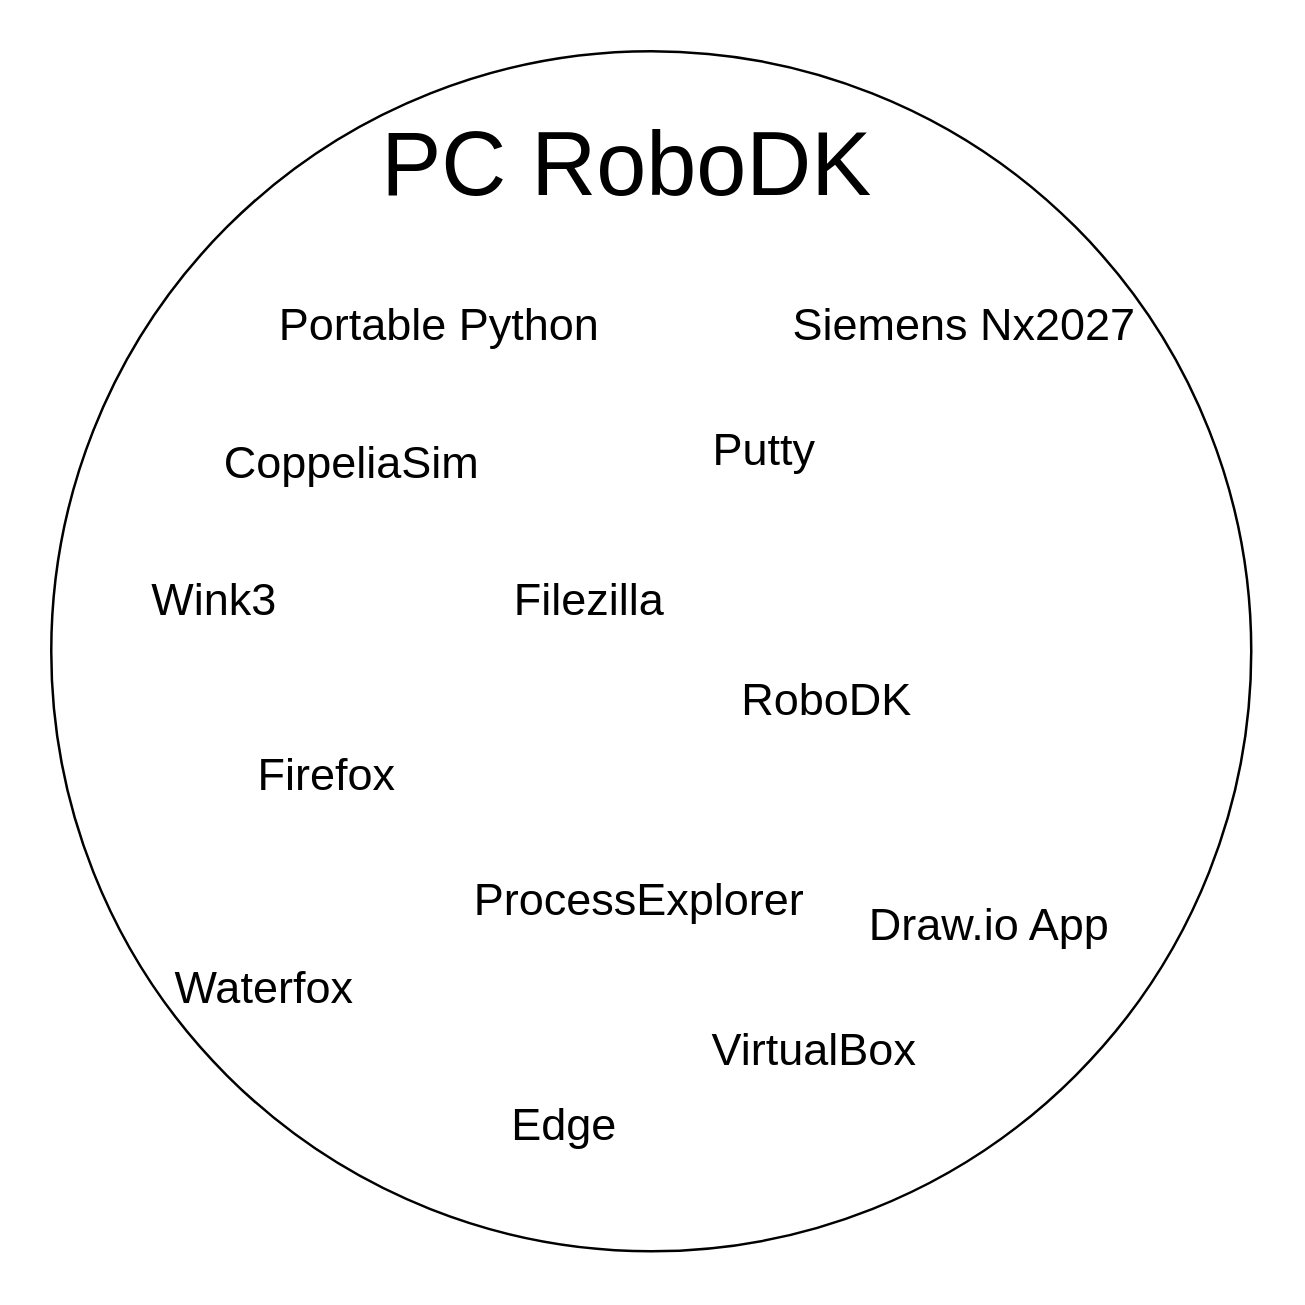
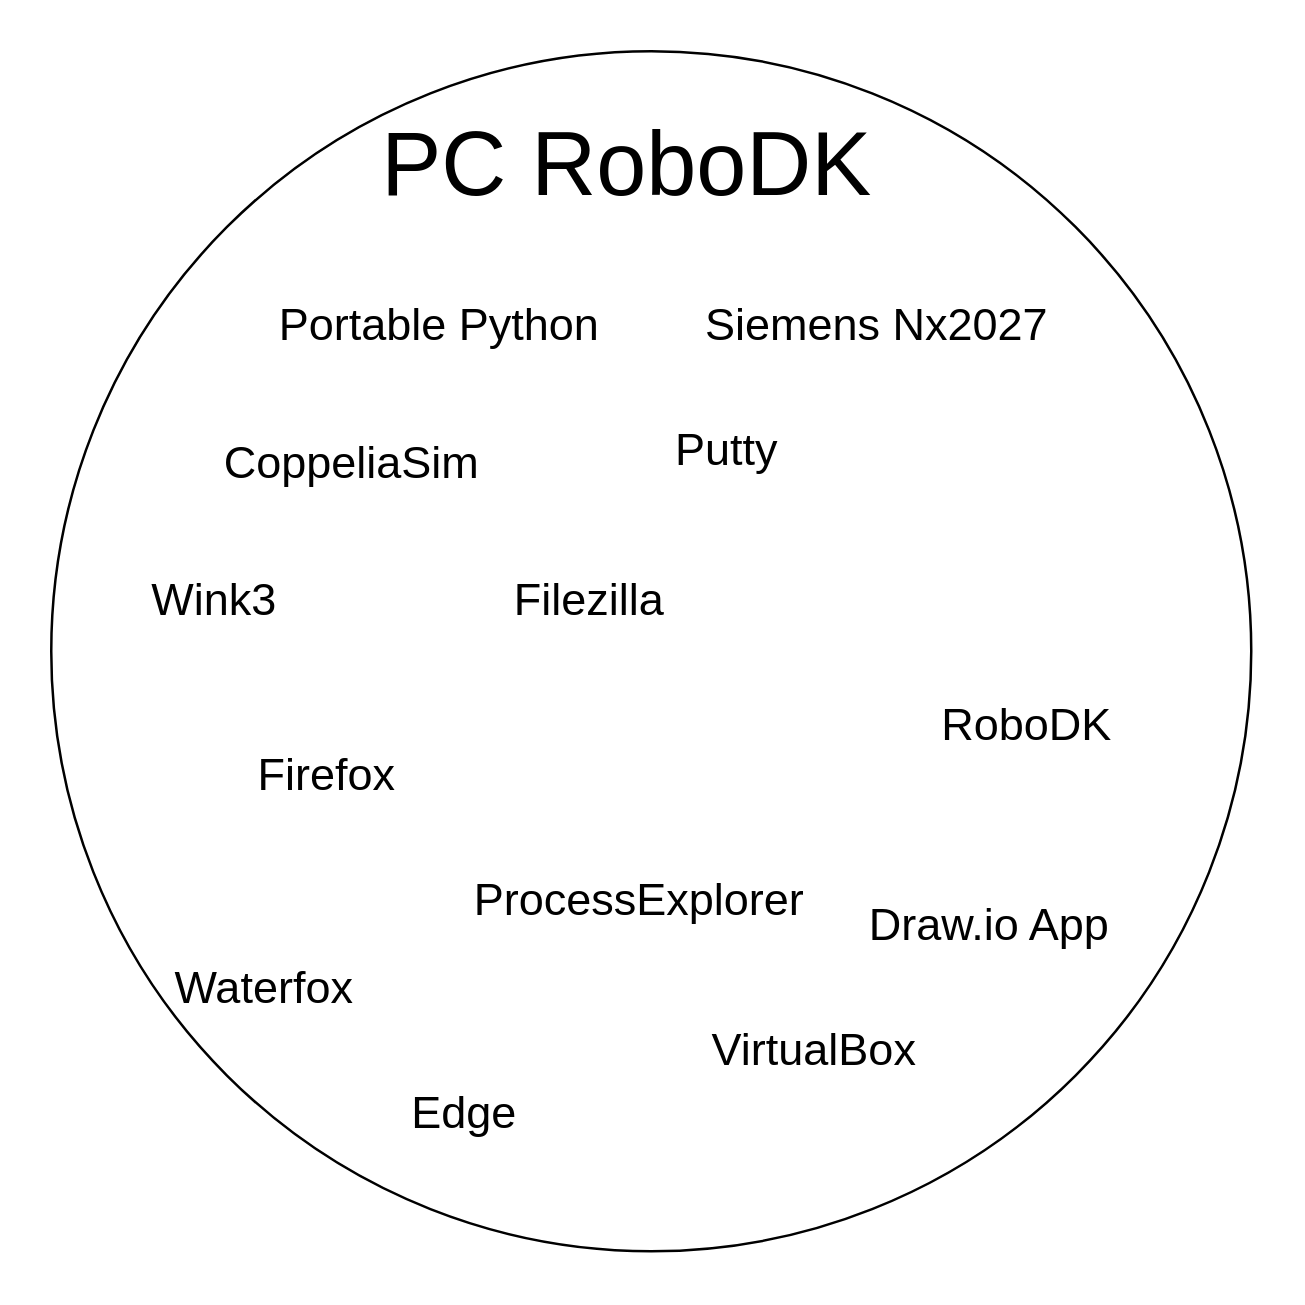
  <mxCell id="0" />
  <mxCell id="1" parent="0" />
  <mxCell id="2" value="" style="ellipse;whiteSpace=wrap;html=1;aspect=fixed;" vertex="1" parent="1"><mxGeometry x="20" y="20" width="480" height="480" as="geometry" /></mxCell>
  <mxCell id="3" value="&lt;div&gt;&lt;font style=&quot;font-size: 36px;&quot;&gt;PC RoboDK&lt;/font&gt;&lt;/div&gt;" style="text;html=1;resizable=0;autosize=1;align=center;verticalAlign=middle;points=[];fillColor=none;strokeColor=none;rounded=0;" vertex="1" parent="1"><mxGeometry x="160" y="35" width="180" height="60" as="geometry" /></mxCell>
  <mxCell id="4" value="&lt;font style=&quot;font-size: 18px;&quot;&gt;Portable Python &lt;/font&gt;" style="text;html=1;resizable=0;autosize=1;align=center;verticalAlign=middle;points=[];fillColor=none;strokeColor=none;rounded=0;" vertex="1" parent="1"><mxGeometry x="100" y="110" width="150" height="40" as="geometry" /></mxCell>
- <mxCell id="5" value="&lt;font style=&quot;font-size: 18px;&quot;&gt;Siemens Nx2027&lt;/font&gt;" style="text;html=1;resizable=0;autosize=1;align=center;verticalAlign=middle;points=[];fillColor=none;strokeColor=none;rounded=0;" vertex="1" parent="1"><mxGeometry x="305" y="110" width="160" height="40" as="geometry" /></mxCell>
+ <mxCell id="5" value="&lt;font style=&quot;font-size: 18px;&quot;&gt;Siemens Nx2027&lt;/font&gt;" style="text;html=1;resizable=0;autosize=1;align=center;verticalAlign=middle;points=[];fillColor=none;strokeColor=none;rounded=0;" vertex="1" parent="1"><mxGeometry x="270" y="110" width="160" height="40" as="geometry" /></mxCell>
  <mxCell id="6" value="&lt;font style=&quot;font-size: 18px;&quot;&gt;CoppeliaSim&lt;/font&gt;" style="text;html=1;resizable=0;autosize=1;align=center;verticalAlign=middle;points=[];fillColor=none;strokeColor=none;rounded=0;" vertex="1" parent="1"><mxGeometry x="75" y="165" width="130" height="40" as="geometry" /></mxCell>
- <mxCell id="7" value="&lt;div&gt;&lt;font style=&quot;font-size: 18px;&quot;&gt;Putty&lt;/font&gt;&lt;/div&gt;" style="text;html=1;resizable=0;autosize=1;align=center;verticalAlign=middle;points=[];fillColor=none;strokeColor=none;rounded=0;" vertex="1" parent="1"><mxGeometry x="275" y="160" width="60" height="40" as="geometry" /></mxCell>
+ <mxCell id="7" value="&lt;div&gt;&lt;font style=&quot;font-size: 18px;&quot;&gt;Putty&lt;/font&gt;&lt;/div&gt;" style="text;html=1;resizable=0;autosize=1;align=center;verticalAlign=middle;points=[];fillColor=none;strokeColor=none;rounded=0;" vertex="1" parent="1"><mxGeometry x="260" y="160" width="60" height="40" as="geometry" /></mxCell>
  <mxCell id="8" value="&lt;font style=&quot;font-size: 18px;&quot;&gt;Wink3&lt;/font&gt;" style="text;html=1;resizable=0;autosize=1;align=center;verticalAlign=middle;points=[];fillColor=none;strokeColor=none;rounded=0;" vertex="1" parent="1"><mxGeometry x="50" y="220" width="70" height="40" as="geometry" /></mxCell>
  <mxCell id="9" value="&lt;div&gt;&lt;font style=&quot;font-size: 18px;&quot;&gt;Filezilla&lt;/font&gt;&lt;/div&gt;" style="text;html=1;resizable=0;autosize=1;align=center;verticalAlign=middle;points=[];fillColor=none;strokeColor=none;rounded=0;" vertex="1" parent="1"><mxGeometry x="195" y="220" width="80" height="40" as="geometry" /></mxCell>
- <mxCell id="10" value="&lt;font style=&quot;font-size: 18px;&quot;&gt;RoboDK&lt;/font&gt;" style="text;html=1;resizable=0;autosize=1;align=center;verticalAlign=middle;points=[];fillColor=none;strokeColor=none;rounded=0;" vertex="1" parent="1"><mxGeometry x="285" y="260" width="90" height="40" as="geometry" /></mxCell>
+ <mxCell id="10" value="&lt;font style=&quot;font-size: 18px;&quot;&gt;RoboDK&lt;/font&gt;" style="text;html=1;resizable=0;autosize=1;align=center;verticalAlign=middle;points=[];fillColor=none;strokeColor=none;rounded=0;" vertex="1" parent="1"><mxGeometry x="365" y="270" width="90" height="40" as="geometry" /></mxCell>
  <mxCell id="11" value="&lt;font style=&quot;font-size: 18px;&quot;&gt;ProcessExplorer&lt;/font&gt;" style="text;html=1;resizable=0;autosize=1;align=center;verticalAlign=middle;points=[];fillColor=none;strokeColor=none;rounded=0;" vertex="1" parent="1"><mxGeometry x="175" y="340" width="160" height="40" as="geometry" /></mxCell>
  <mxCell id="12" value="&lt;div&gt;&lt;font style=&quot;font-size: 18px;&quot;&gt;Firefox&lt;/font&gt;&lt;/div&gt;" style="text;html=1;resizable=0;autosize=1;align=center;verticalAlign=middle;points=[];fillColor=none;strokeColor=none;rounded=0;" vertex="1" parent="1"><mxGeometry x="90" y="290" width="80" height="40" as="geometry" /></mxCell>
- <mxCell id="13" value="&lt;font style=&quot;font-size: 18px;&quot;&gt;Edge&lt;/font&gt;" style="text;html=1;resizable=0;autosize=1;align=center;verticalAlign=middle;points=[];fillColor=none;strokeColor=none;rounded=0;" vertex="1" parent="1"><mxGeometry x="190" y="430" width="70" height="40" as="geometry" /></mxCell>
+ <mxCell id="13" value="&lt;font style=&quot;font-size: 18px;&quot;&gt;Edge&lt;/font&gt;" style="text;html=1;resizable=0;autosize=1;align=center;verticalAlign=middle;points=[];fillColor=none;strokeColor=none;rounded=0;" vertex="1" parent="1"><mxGeometry x="150" y="425" width="70" height="40" as="geometry" /></mxCell>
  <mxCell id="14" value="&lt;div&gt;&lt;font style=&quot;font-size: 18px;&quot;&gt;Waterfox&lt;/font&gt;&lt;/div&gt;" style="text;html=1;resizable=0;autosize=1;align=center;verticalAlign=middle;points=[];fillColor=none;strokeColor=none;rounded=0;" vertex="1" parent="1"><mxGeometry x="60" y="375" width="90" height="40" as="geometry" /></mxCell>
  <mxCell id="15" value="&lt;font style=&quot;font-size: 18px;&quot;&gt;Draw.io App&lt;/font&gt;" style="text;html=1;resizable=0;autosize=1;align=center;verticalAlign=middle;points=[];fillColor=none;strokeColor=none;rounded=0;" vertex="1" parent="1"><mxGeometry x="335" y="350" width="120" height="40" as="geometry" /></mxCell>
  <mxCell id="16" value="&lt;div&gt;&lt;font style=&quot;font-size: 18px;&quot;&gt;VirtualBox&lt;/font&gt;&lt;/div&gt;" style="text;html=1;resizable=0;autosize=1;align=center;verticalAlign=middle;points=[];fillColor=none;strokeColor=none;rounded=0;" vertex="1" parent="1"><mxGeometry x="270" y="400" width="110" height="40" as="geometry" /></mxCell>
